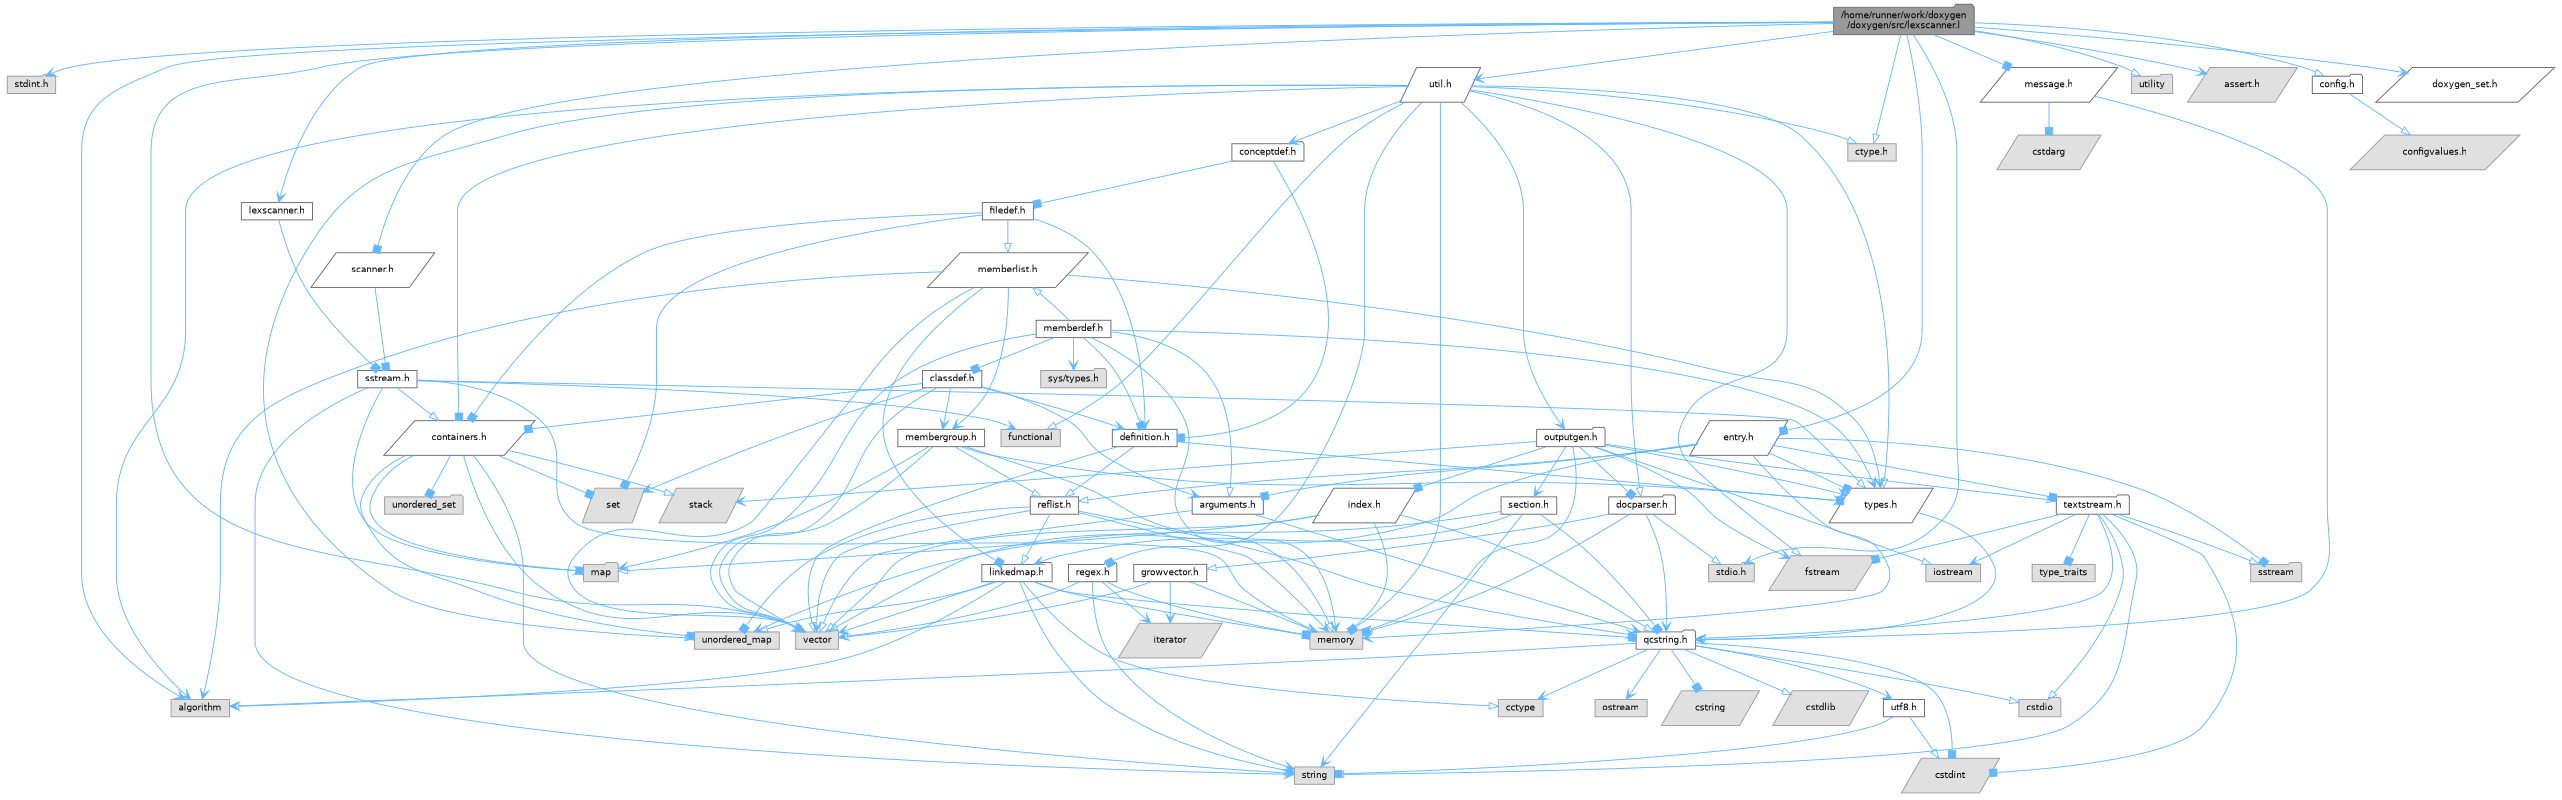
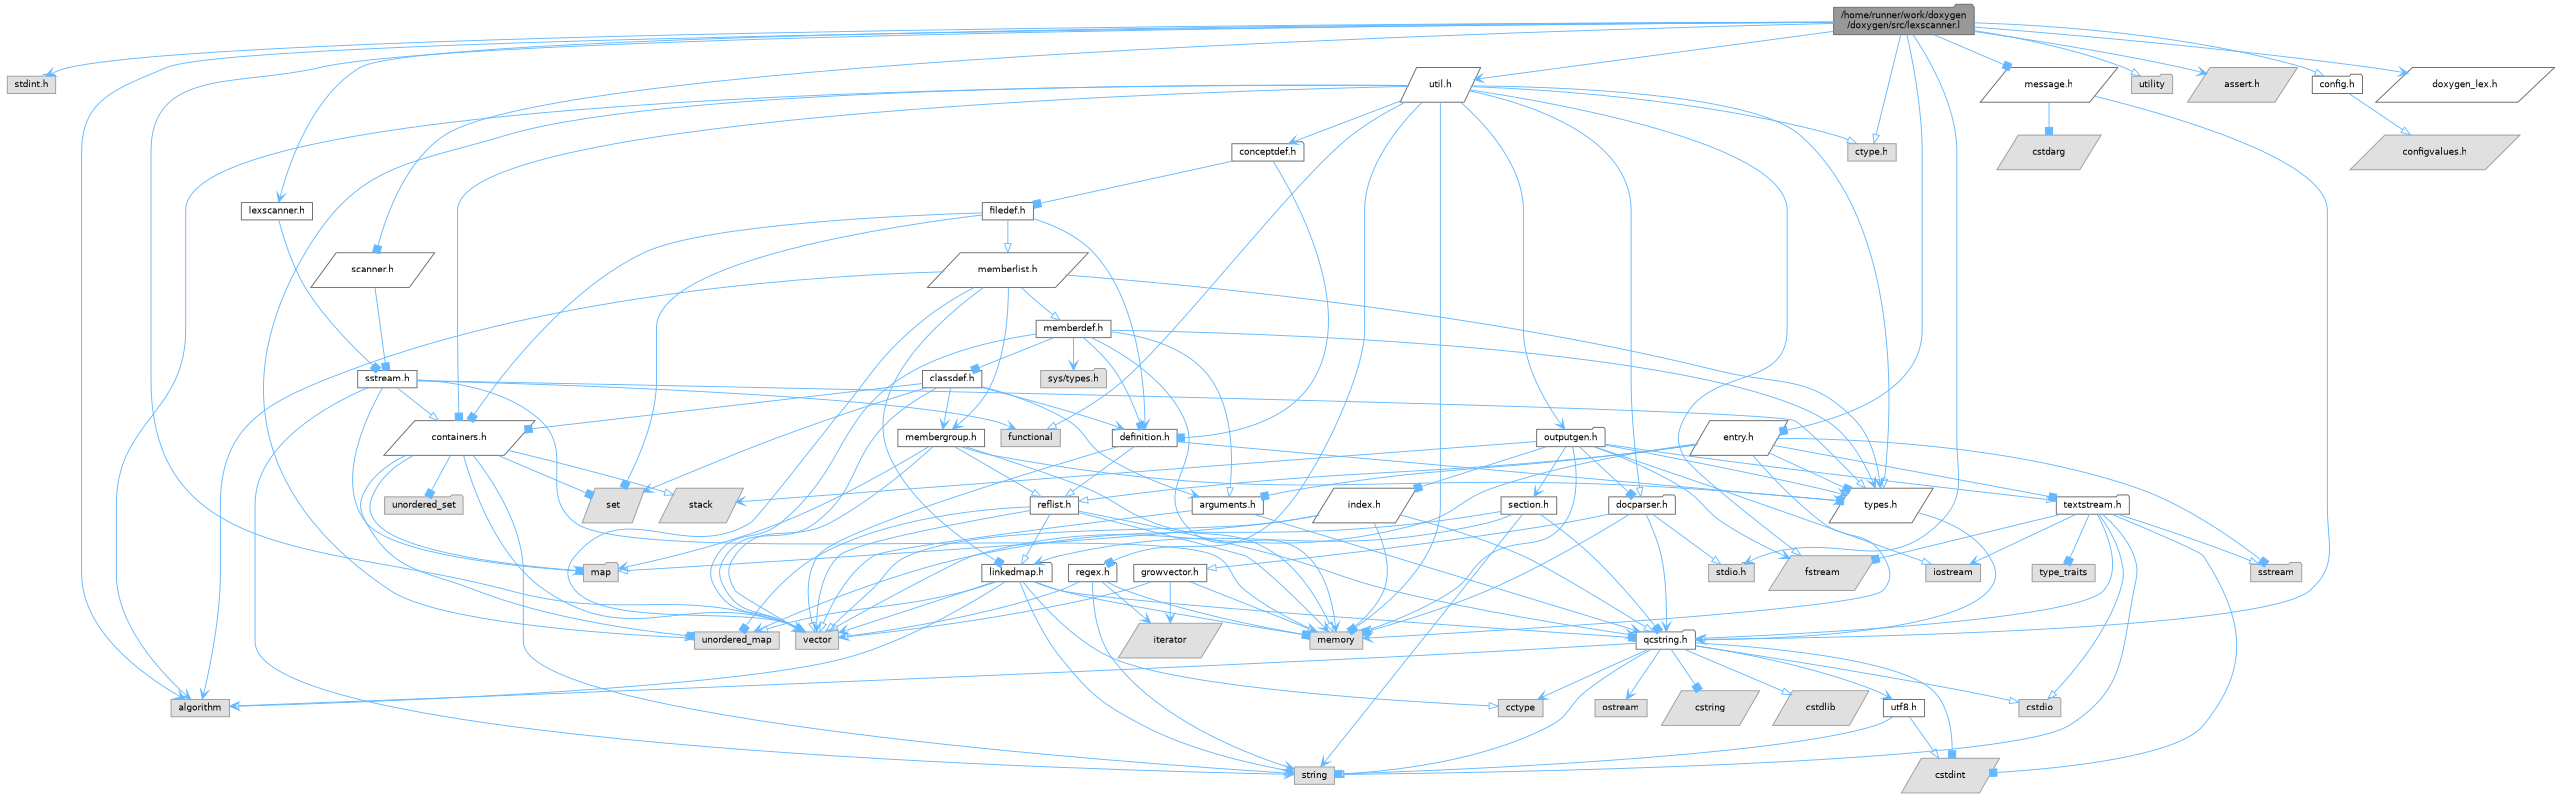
  digraph {
    node [color=grey60 fillcolor="#E0E0E0" fontname=Helvetica fontsize=10 shape=box style=filled]
    edge [arrowhead=vee color=steelblue1 fontname=Helvetica fontsize=10 labelfontname=Helvetica labelfontsize=10 style=solid]
    n1 [color=gray40 fillcolor=grey60 fontcolor=black height=0.2 label="/home/runner/work/doxygen\l/doxygen/src/lexscanner.l" shape=folder width=0.4]
    n2 [height=0.2 label="stdint.h" shape=folder width=0.4]
    n3 [height=0.2 label=algorithm width=0.4]
    n4 [height=0.2 label=vector shape=folder width=0.4]
    n5 [height=0.2 label=utility shape=folder width=0.4]
    n6 [height=0.2 label="stdio.h" shape=folder width=0.4]
    n7 [height=0.2 label="assert.h" shape=parallelogram width=0.4]
    n8 [height=0.2 label="ctype.h" width=0.4]
    n9 [color=grey40 fillcolor=white height=0.2 label="config.h" shape=folder width=0.4]
    n10 [color=grey40 fillcolor=white height=0.2 label="lexscanner.h" width=0.4]
    n11 [color=grey40 fillcolor=white height=0.2 label="entry.h" shape=parallelogram width=0.4]
    n12 [color=grey40 fillcolor=white height=0.2 label="message.h" shape=parallelogram width=0.4]
    n13 [color=grey40 fillcolor=white height=0.2 label="util.h" shape=parallelogram width=0.4]
    n14 [color=grey40 fillcolor=white height=0.2 label="scanner.h" shape=parallelogram width=0.4]
-   n15 [color=grey40 fillcolor=white height=0.2 label="doxygen_set.h" shape=parallelogram width=0.4]
+   n15 [color=grey40 fillcolor=white height=0.2 label="doxygen_lex.h" shape=parallelogram width=0.4]
    n16 [height=0.2 label="configvalues.h" shape=parallelogram width=0.4]
    n17 [color=grey40 fillcolor=white height=0.2 label="sstream.h" width=0.4]
    n18 [height=0.2 label=memory shape=folder width=0.4]
    n19 [color=grey40 fillcolor=white height=0.2 label="types.h" shape=parallelogram width=0.4]
    n20 [height=0.2 label=sstream shape=folder width=0.4]
    n21 [color=grey40 fillcolor=white height=0.2 label="arguments.h" width=0.4]
    n22 [color=grey40 fillcolor=white height=0.2 label="reflist.h" width=0.4]
    n23 [color=grey40 fillcolor=white height=0.2 label="textstream.h" shape=folder width=0.4]
    n24 [color=grey40 fillcolor=white height=0.2 label="qcstring.h" shape=folder width=0.4]
    n25 [height=0.2 label=cstdarg shape=parallelogram width=0.4]
    n26 [height=0.2 label=functional width=0.4]
    n27 [color=grey40 fillcolor=white height=0.2 label="containers.h" shape=parallelogram width=0.4]
    n28 [height=0.2 label=unordered_map width=0.4]
    n29 [height=0.2 label=fstream shape=parallelogram width=0.4]
    n30 [color=grey40 fillcolor=white height=0.2 label="docparser.h" shape=folder width=0.4]
    n31 [color=grey40 fillcolor=white height=0.2 label="outputgen.h" shape=folder width=0.4]
    n32 [color=grey40 fillcolor=white height=0.2 label="regex.h" shape=folder width=0.4]
    n33 [color=grey40 fillcolor=white height=0.2 label="conceptdef.h" shape=folder width=0.4]
    n34 [height=0.2 label=map shape=folder width=0.4]
    n35 [height=0.2 label=string width=0.4]
    n36 [height=0.2 label=set shape=parallelogram width=0.4]
    n37 [height=0.2 label=unordered_set shape=folder width=0.4]
    n38 [height=0.2 label=stack shape=parallelogram width=0.4]
    n39 [height=0.2 label=cctype width=0.4]
    n40 [height=0.2 label=cstring shape=parallelogram width=0.4]
    n41 [height=0.2 label=cstdio shape=folder width=0.4]
    n42 [height=0.2 label=cstdlib shape=parallelogram width=0.4]
    n43 [height=0.2 label=cstdint shape=parallelogram width=0.4]
    n44 [height=0.2 label=ostream width=0.4]
    n45 [color=grey40 fillcolor=white height=0.2 label="utf8.h" width=0.4]
    n46 [color=grey40 fillcolor=white height=0.2 label="linkedmap.h" shape=folder width=0.4]
    n47 [height=0.2 label=iostream width=0.4]
    n48 [height=0.2 label=type_traits width=0.4]
    n49 [color=grey40 fillcolor=white height=0.2 label="growvector.h" width=0.4]
    n50 [color=grey40 fillcolor=white height=0.2 label="index.h" shape=parallelogram width=0.4]
    n51 [color=grey40 fillcolor=white height=0.2 label="section.h" width=0.4]
    n52 [height=0.2 label=iterator shape=parallelogram width=0.4]
    n53 [color=grey40 fillcolor=white height=0.2 label="definition.h" width=0.4]
    n54 [color=grey40 fillcolor=white height=0.2 label="filedef.h" width=0.4]
    n55 [color=grey40 fillcolor=white height=0.2 label="memberlist.h" shape=parallelogram width=0.4]
    n56 [color=grey40 fillcolor=white height=0.2 label="memberdef.h" width=0.4]
    n57 [color=grey40 fillcolor=white height=0.2 label="membergroup.h" width=0.4]
    n58 [height=0.2 label="sys/types.h" shape=folder width=0.4]
    n59 [color=grey40 fillcolor=white height=0.2 label="classdef.h" width=0.4]
    n1 -> n2
    n1 -> n3
    n1 -> n4
    n1 -> n5 [arrowhead=onormal]
    n1 -> n6
    n1 -> n7
    n1 -> n8 [arrowhead=onormal]
    n1 -> n9 [arrowhead=onormal]
    n1 -> n10
    n1 -> n11 [arrowhead=box]
    n1 -> n12 [arrowhead=box]
    n1 -> n13
    n1 -> n14 [arrowhead=box]
    n1 -> n15
    n9 -> n16 [arrowhead=onormal]
    n10 -> n17 [arrowhead=box]
    n11 -> n4 [arrowhead=onormal]
    n11 -> n18
    n11 -> n19 [arrowhead=box]
    n11 -> n20 [arrowhead=box]
    n11 -> n21 [arrowhead=box]
    n11 -> n22 [arrowhead=onormal]
    n11 -> n23 [arrowhead=box]
    n12 -> n24
    n12 -> n25 [arrowhead=box]
    n13 -> n3
    n13 -> n8 [arrowhead=onormal]
    n13 -> n18 [arrowhead=box]
    n13 -> n19 [arrowhead=onormal]
    n13 -> n26 [arrowhead=onormal]
    n13 -> n27 [arrowhead=box]
    n13 -> n28 [arrowhead=onormal]
    n13 -> n29 [arrowhead=onormal]
    n13 -> n30 [arrowhead=onormal]
    n13 -> n31
    n13 -> n32 [arrowhead=box]
    n13 -> n33
    n14 -> n17 [arrowhead=box]
    n17 -> n18 [arrowhead=onormal]
    n17 -> n19 [arrowhead=onormal]
    n17 -> n26
    n17 -> n27 [arrowhead=onormal]
    n17 -> n34
    n17 -> n35
    n19 -> n24
    n21 -> n4 [arrowhead=onormal]
    n21 -> n24
    n22 -> n4
    n22 -> n18
    n22 -> n24
    n22 -> n28 [arrowhead=box]
    n22 -> n46 [arrowhead=onormal]
    n23 -> n20 [arrowhead=onormal]
    n23 -> n24 [arrowhead=onormal]
    n23 -> n29 [arrowhead=box]
    n23 -> n35 [arrowhead=onormal]
    n23 -> n41 [arrowhead=onormal]
    n23 -> n43 [arrowhead=box]
    n23 -> n47
    n23 -> n48 [arrowhead=box]
    n24 -> n3 [arrowhead=onormal]
+   n24 -> n35 [arrowhead=onormal]
    n24 -> n39
    n24 -> n40 [arrowhead=box]
    n24 -> n41 [arrowhead=onormal]
    n24 -> n42 [arrowhead=onormal]
    n24 -> n43 [arrowhead=box]
    n24 -> n44
    n24 -> n45
    n27 -> n4 [arrowhead=onormal]
    n27 -> n28 [arrowhead=box]
    n27 -> n34 [arrowhead=box]
    n27 -> n35 [arrowhead=onormal]
    n27 -> n36 [arrowhead=box]
    n27 -> n37 [arrowhead=box]
    n27 -> n38 [arrowhead=onormal]
    n30 -> n6 [arrowhead=onormal]
    n30 -> n18 [arrowhead=box]
    n30 -> n24
    n30 -> n49 [arrowhead=onormal]
    n31 -> n18 [arrowhead=onormal]
    n31 -> n19
    n31 -> n23 [arrowhead=onormal]
    n31 -> n29
    n31 -> n30 [arrowhead=box]
    n31 -> n38
    n31 -> n47 [arrowhead=onormal]
    n31 -> n50 [arrowhead=box]
    n31 -> n51
    n32 -> n4
    n32 -> n18 [arrowhead=box]
    n32 -> n35
    n32 -> n52
    n33 -> n53 [arrowhead=box]
    n33 -> n54 [arrowhead=box]
    n45 -> n35 [arrowhead=box]
    n45 -> n43 [arrowhead=onormal]
    n46 -> n3
    n46 -> n4
    n46 -> n18 [arrowhead=box]
    n46 -> n24 [arrowhead=box]
    n46 -> n28 [arrowhead=onormal]
    n46 -> n35
    n46 -> n39 [arrowhead=onormal]
    n49 -> n4 [arrowhead=onormal]
    n49 -> n18
    n49 -> n52
    n50 -> n4 [arrowhead=onormal]
    n50 -> n18 [arrowhead=onormal]
    n50 -> n24 [arrowhead=onormal]
    n50 -> n34 [arrowhead=onormal]
    n51 -> n24 [arrowhead=box]
    n51 -> n28
    n51 -> n35
    n51 -> n46
    n53 -> n4 [arrowhead=onormal]
    n53 -> n19 [arrowhead=box]
    n53 -> n22 [arrowhead=onormal]
    n54 -> n27 [arrowhead=box]
    n54 -> n36 [arrowhead=box]
    n54 -> n53
    n54 -> n55 [arrowhead=onormal]
    n55 -> n3
    n55 -> n4 [arrowhead=onormal]
    n55 -> n19
    n55 -> n46 [arrowhead=box]
-   n56 -> n55 [arrowhead=onormal]
+   n55 -> n56 [arrowhead=onormal]
    n55 -> n57
    n56 -> n4
    n56 -> n18
    n56 -> n19
    n56 -> n21 [arrowhead=onormal]
    n56 -> n53 [arrowhead=box]
    n56 -> n58
    n56 -> n59 [arrowhead=box]
    n57 -> n4 [arrowhead=onormal]
    n57 -> n18 [arrowhead=onormal]
    n57 -> n19
    n57 -> n22 [arrowhead=onormal]
    n57 -> n34
    n59 -> n4
    n59 -> n21
    n59 -> n27 [arrowhead=box]
    n59 -> n36
    n59 -> n53
    n59 -> n57
  }
